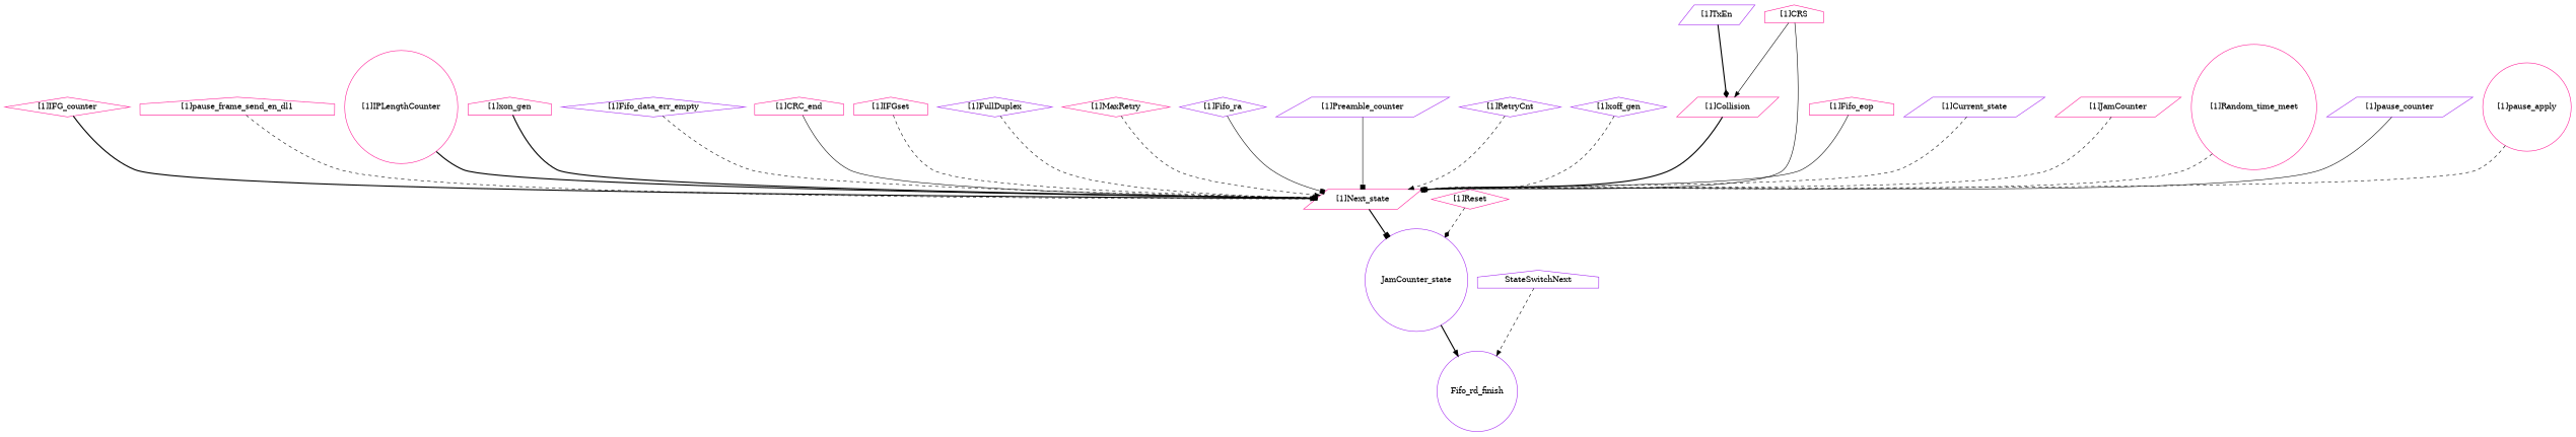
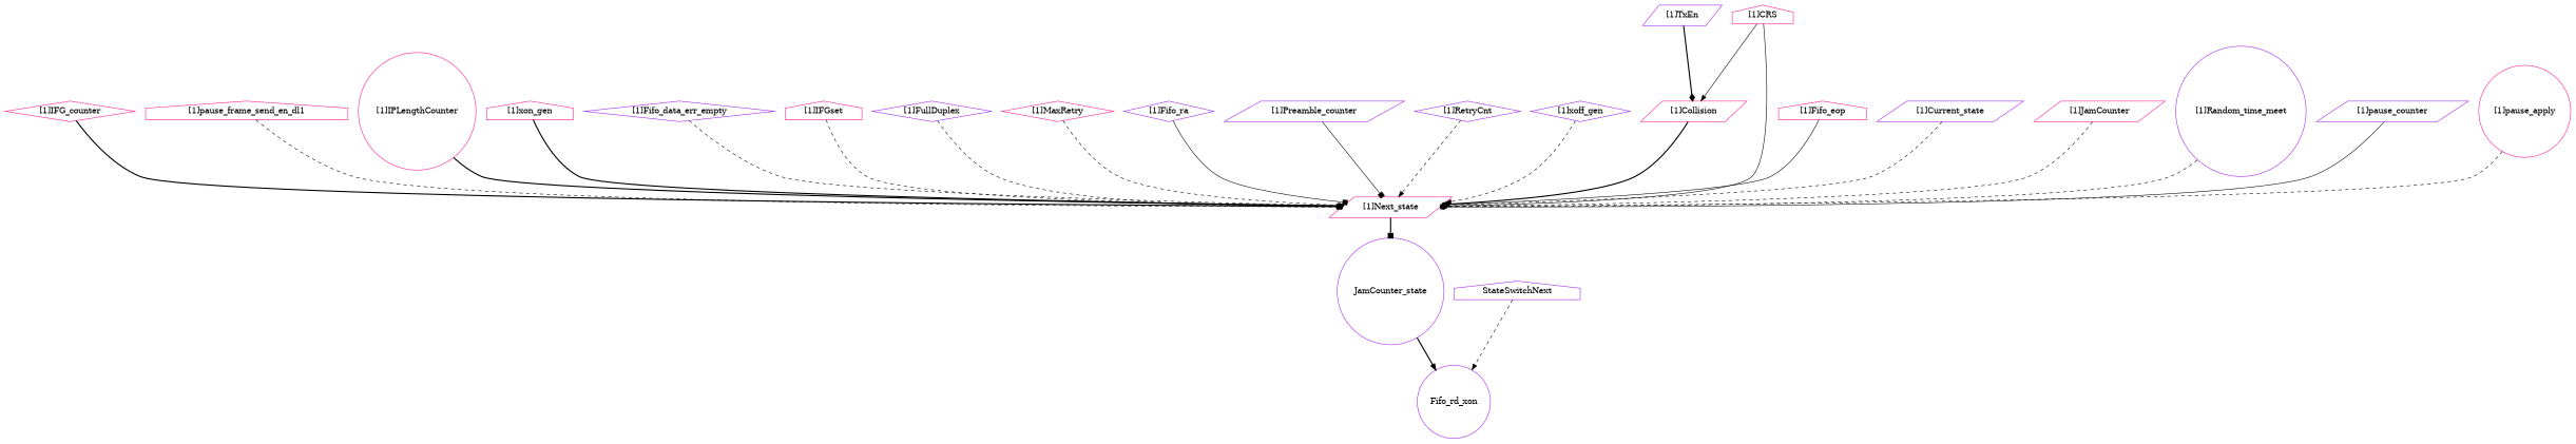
  strict digraph {
    node [color=deeppink complexity=5 importance=0.529935057044 rank=0.0353290038029 shape=diamond]
    edge [arrowhead=normal style=dashed]
    "[1]IFG_counter" [complexity=11 importance=0.535869361672 rank=0.0487153965156]
    "[1]Next_state" [complexity=4 importance=0.130375950279 rank=0.0325939875696 shape=parallelogram]
    n3 [color=purple complexity=2 importance=0.0375633746624 label=JamCounter_state rank=0.0187816873312 shape=circle]
-   Fifo_rd_finish [color=purple complexity=0 importance=0.0106378391938 rank=0.0 shape=circle]
+   Fifo_rd_finish [color=purple complexity=0 importance=0.0106378391938 rank=0.0 shape=circle label=Fifo_rd_xon]
    "[1]pause_frame_send_en_dl1" [complexity=15 importance=0.534272989498 rank=0.0356181992999 shape=house]
    "[1]IPLengthCounter" [complexity=8 importance=0.924822481963 rank=0.115602810245 shape=circle]
    "[1]xon_gen" [complexity=15 shape=house]
    "[1]Fifo_data_err_empty" [color=purple rank=0.105987011409]
-   "[1]CRC_end" [importance=0.269183156487 rank=0.0538366312973 shape=house]
    "[1]IFGset" [complexity=11 rank=0.0481759142767 shape=house]
    "[1]FullDuplex" [color=purple complexity=41 importance=5.22346926707 rank=0.127401689441]
    StateSwitchNext [color=purple complexity=2 importance=0.0297069343173 rank=0.0148534671587 shape=house]
    "[1]MaxRetry" [complexity=9 importance=0.660311007322 rank=0.0733678897025]
    "[1]Fifo_ra" [color=purple complexity=12 rank=0.0441612547537]
    "[1]Preamble_counter" [color=purple complexity=9 importance=0.533527294188 rank=0.0592808104654 shape=parallelogram]
    "[1]RetryCnt" [color=purple complexity=9 importance=0.674168747176 rank=0.0749076385751]
    "[1]xoff_gen" [color=purple complexity=15]
    "[1]TxEn" [color=purple complexity=22 importance=2.51171274467 rank=0.114168761121 shape=parallelogram]
    "[1]Collision" [complexity=19 importance=2.49448782108 rank=0.131288832688 shape=parallelogram]
    "[1]Fifo_eop" [complexity=9 importance=1.18181480844 rank=0.131312756493 shape=house]
    "[1]Current_state" [color=purple complexity=29 importance=6.92621306104 rank=0.238834933139 shape=parallelogram]
    "[1]JamCounter" [complexity=7 importance=0.40258769211 rank=0.0575125274443 shape=parallelogram]
-   "[1]Random_time_meet" [importance=0.269183156487 rank=0.0538366312973 shape=circle]
-   "[1]Reset" [complexity=3 importance=0.0835580052545 rank=0.0278526684182]
+   "[1]Random_time_meet" [color=purple importance=0.269183156487 rank=0.0538366312973 shape=circle]
    "[1]pause_counter" [color=purple importance=0.275117461115 rank=0.0550234922229 shape=parallelogram]
    "[1]pause_apply" [importance=0.399559106765 rank=0.0799118213531 shape=circle]
    "[1]CRS" [complexity=22 importance=2.50291907701 rank=0.113769048955 shape=house]
    "[1]IFG_counter" -> "[1]Next_state" [style=bold]
    "[1]Next_state" -> n3 [arrowhead=box style=bold]
    n3 -> Fifo_rd_finish [style=bold]
    "[1]pause_frame_send_en_dl1" -> "[1]Next_state"
    "[1]IPLengthCounter" -> "[1]Next_state" [arrowhead=diamond style=bold]
    "[1]xon_gen" -> "[1]Next_state" [arrowhead=diamond style=bold]
    "[1]Fifo_data_err_empty" -> "[1]Next_state" [arrowhead=diamond]
-   "[1]CRC_end" -> "[1]Next_state" [arrowhead=diamond style=solid]
    "[1]IFGset" -> "[1]Next_state" [arrowhead=box]
    "[1]FullDuplex" -> "[1]Next_state" [arrowhead=box]
    StateSwitchNext -> Fifo_rd_finish
    "[1]MaxRetry" -> "[1]Next_state"
    "[1]Fifo_ra" -> "[1]Next_state" [arrowhead=box style=solid]
    "[1]Preamble_counter" -> "[1]Next_state" [arrowhead=box style=solid]
    "[1]RetryCnt" -> "[1]Next_state"
    "[1]xoff_gen" -> "[1]Next_state"
    "[1]TxEn" -> "[1]Collision" [arrowhead=diamond style=bold]
    "[1]Collision" -> "[1]Next_state" [style=bold]
    "[1]Fifo_eop" -> "[1]Next_state" [arrowhead=box style=solid]
    "[1]Current_state" -> "[1]Next_state" [arrowhead=diamond]
    "[1]JamCounter" -> "[1]Next_state"
    "[1]Random_time_meet" -> "[1]Next_state" [arrowhead=box]
-   "[1]Reset" -> n3 [arrowhead=diamond]
    "[1]pause_counter" -> "[1]Next_state" [arrowhead=diamond style=solid]
    "[1]pause_apply" -> "[1]Next_state" [arrowhead=diamond]
    "[1]CRS" -> "[1]Next_state" [style=solid]
    "[1]CRS" -> "[1]Collision" [style=solid]
  }
